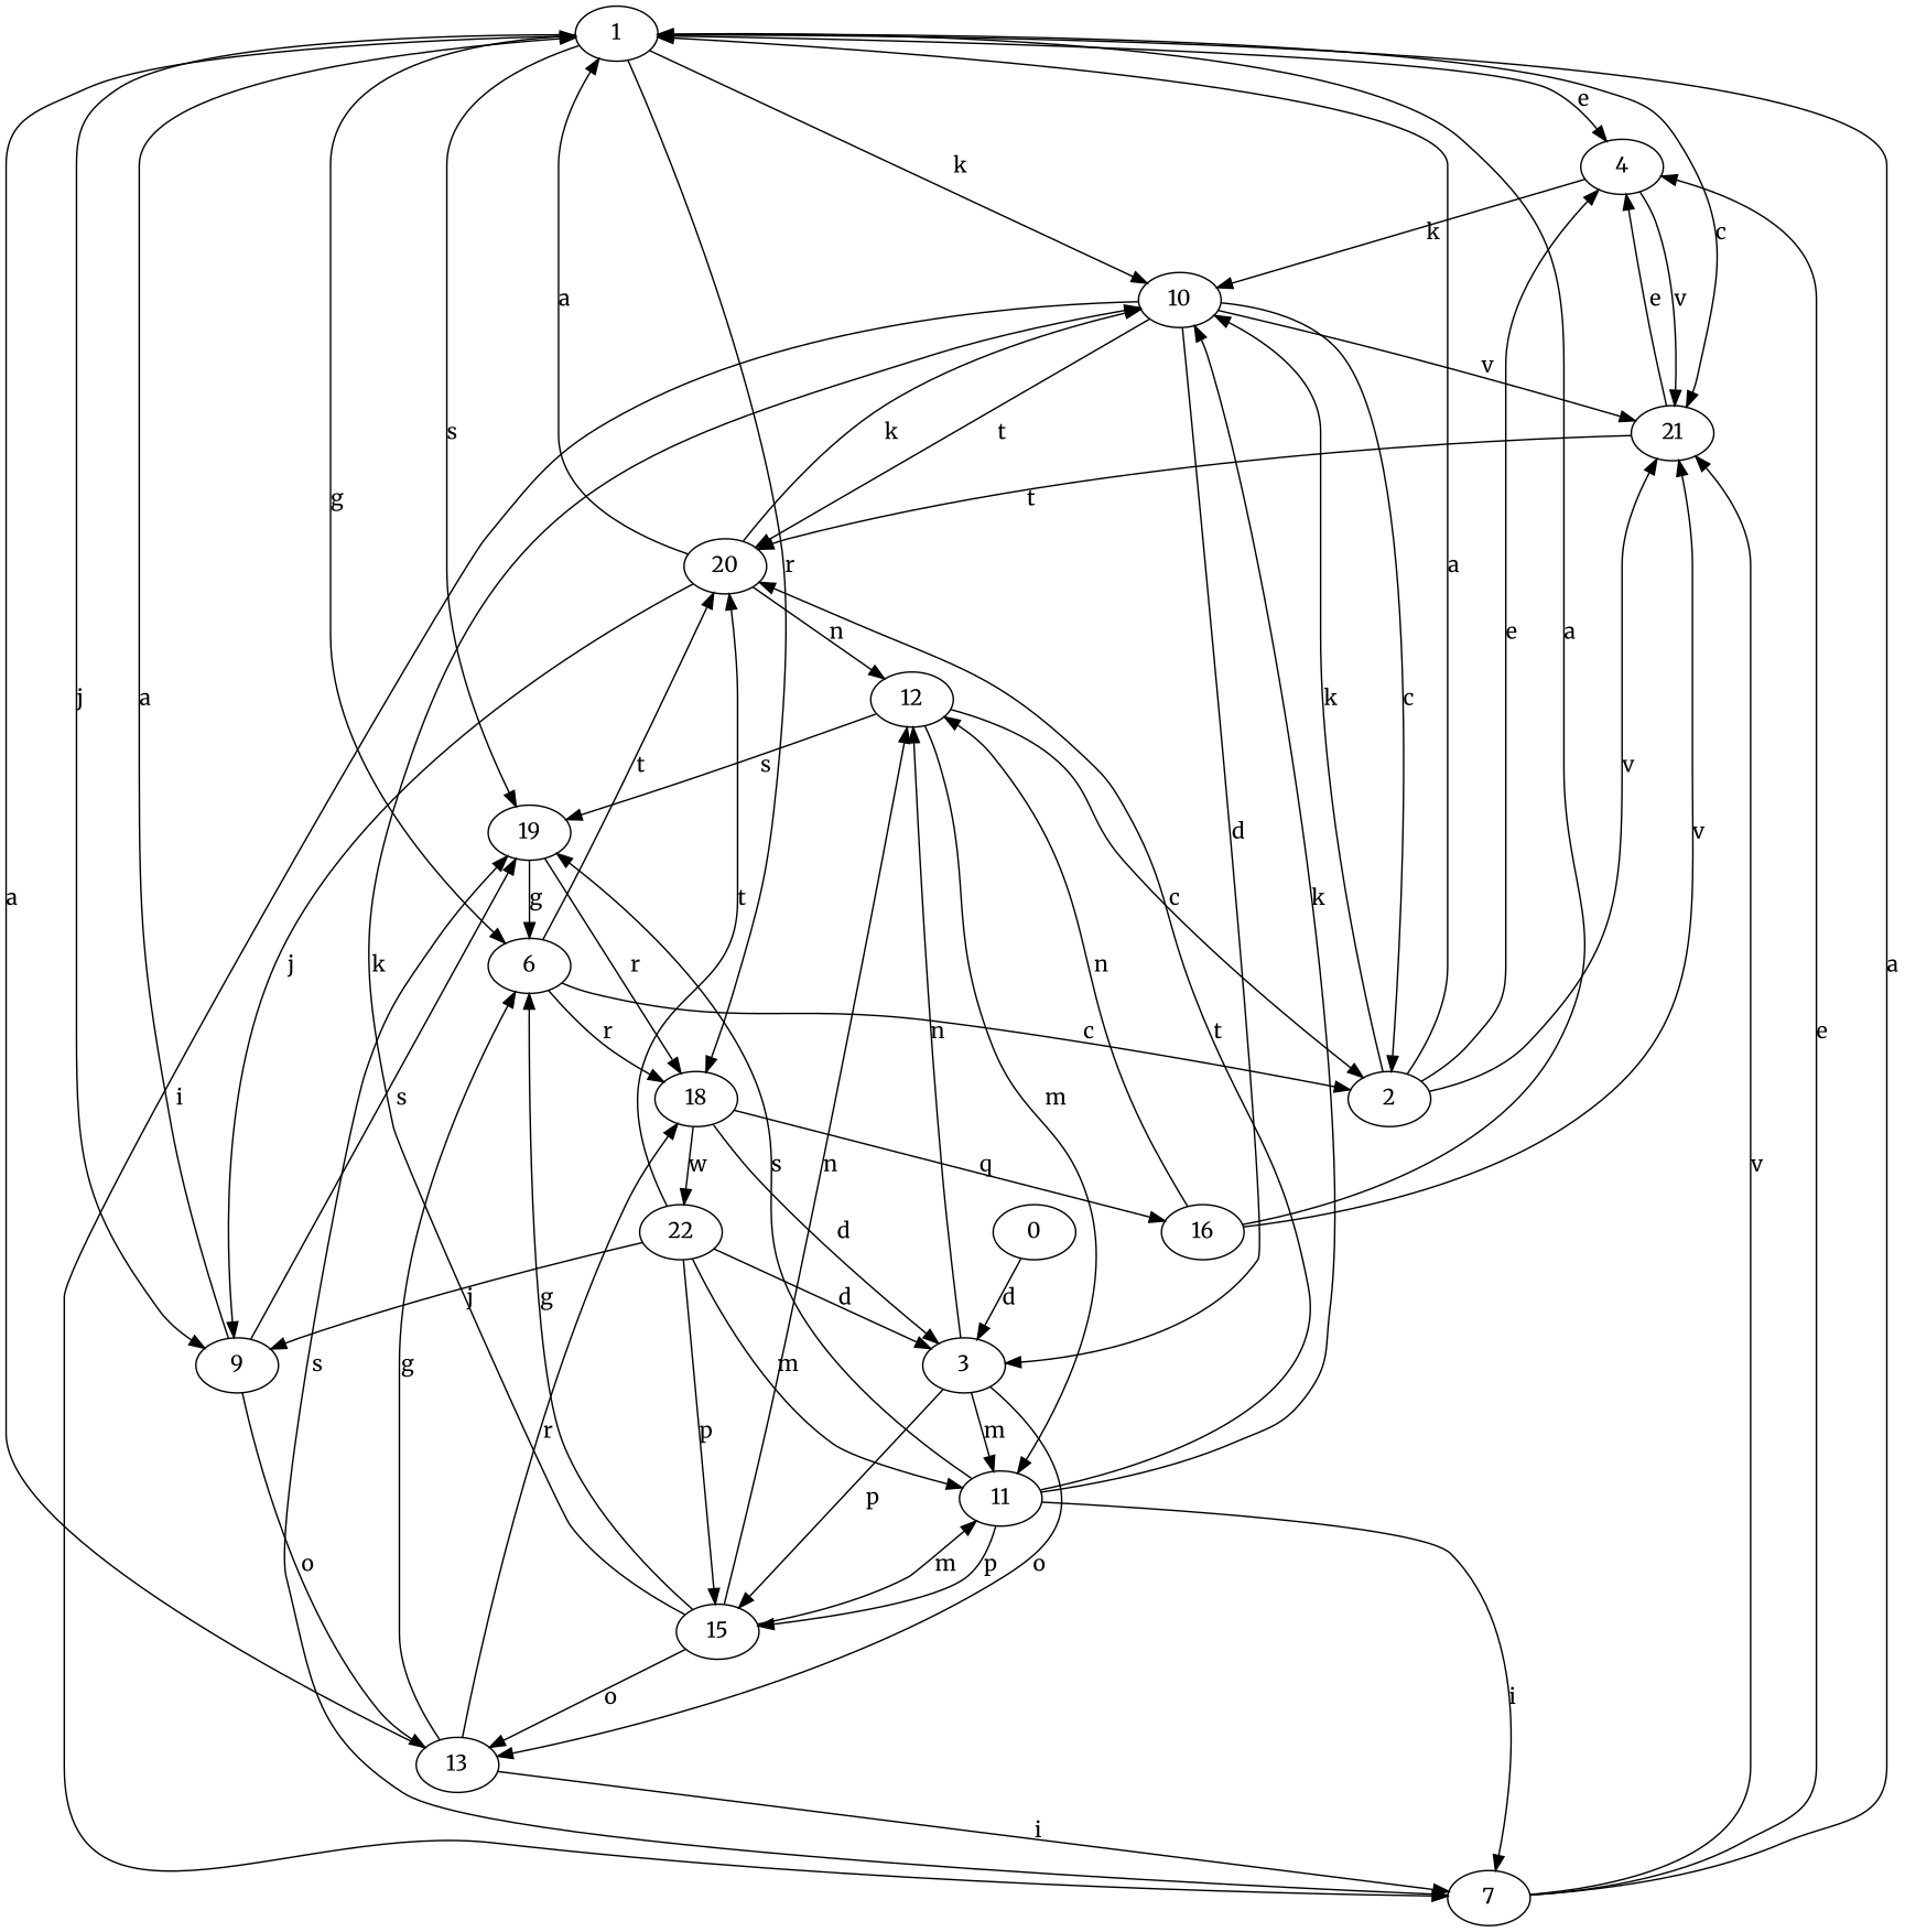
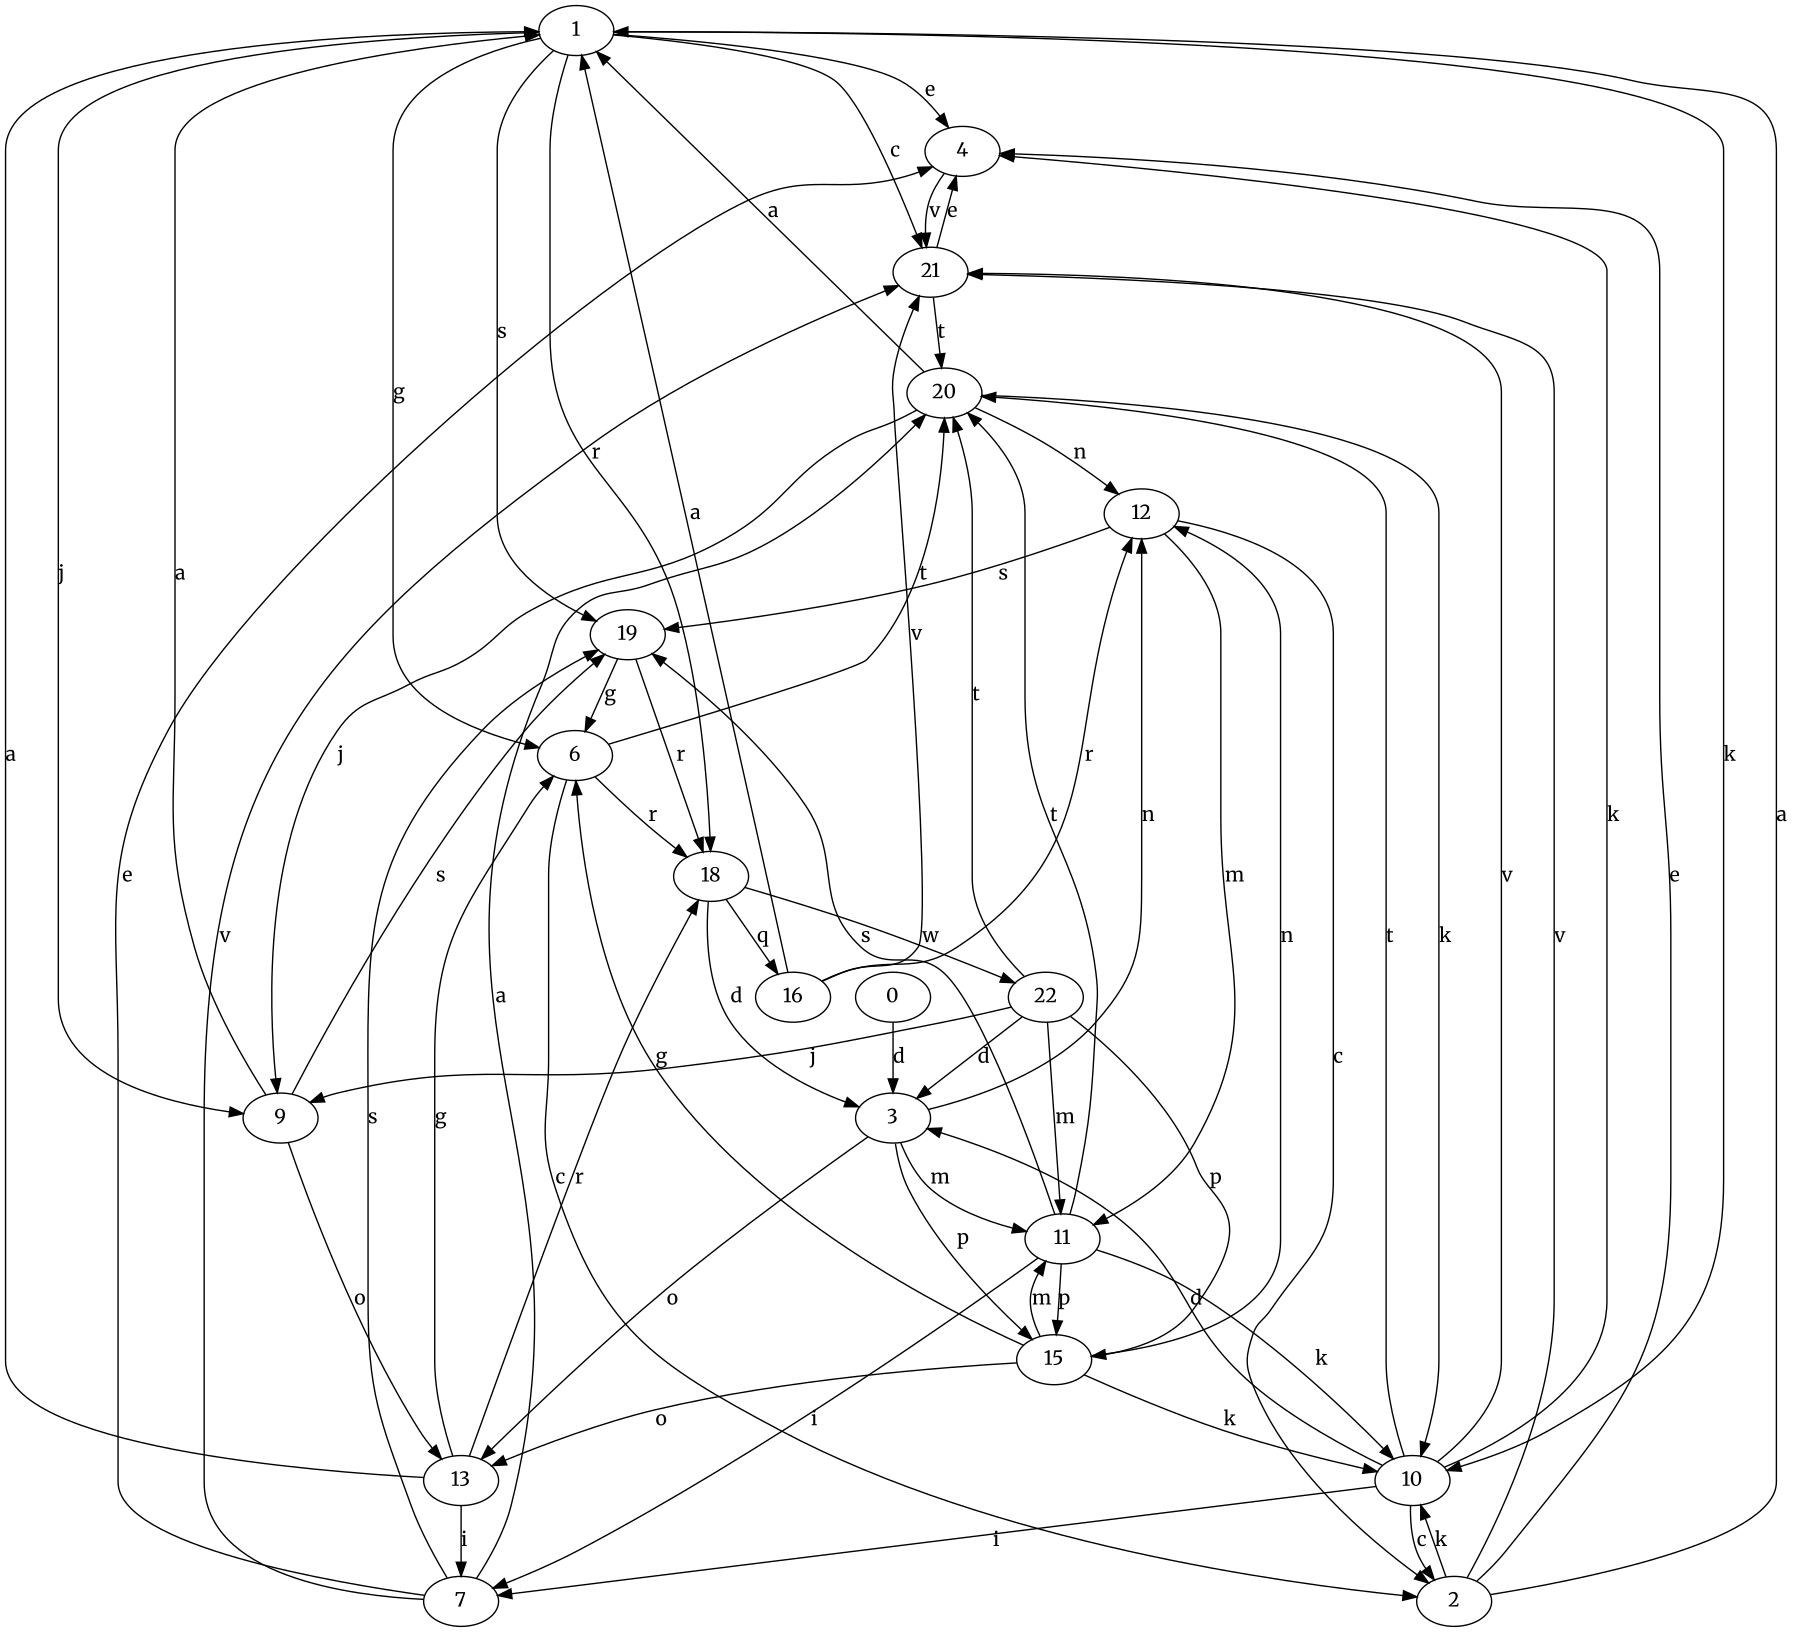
  strict digraph {
    fontname=Merriweather
    node [fontname=Merriweather]
    edge [fontname=Merriweather]
    1
    4
    6
    9
    10
    18
    19
    21
    2
    20
    13
    3
    7
    22
    16
    11
    12
    15
    0
    1 -> 4 [label=e]
    1 -> 6 [label=g]
    1 -> 9 [label=j]
    1 -> 10 [label=k]
    1 -> 18 [label=r]
    1 -> 19 [label=s]
    1 -> 21 [label=c]
-   4 -> 10 [label=k]
+   10 -> 4 [label=k]
    4 -> 21 [label=v]
    6 -> 18 [label=r]
    6 -> 2 [label=c]
    6 -> 20 [label=t]
    9 -> 1 [label=a]
    9 -> 19 [label=s]
    9 -> 13 [label=o]
    10 -> 21 [label=v]
    10 -> 2 [label=c]
    10 -> 20 [label=t]
    10 -> 3 [label=d]
    10 -> 7 [label=i]
    18 -> 3 [label=d]
    18 -> 22 [label=w]
    18 -> 16 [label=q]
    19 -> 6 [label=g]
    19 -> 18 [label=r]
    21 -> 4 [label=e]
    21 -> 20 [label=t]
    2 -> 1 [label=a]
    2 -> 4 [label=e]
    2 -> 10 [label=k]
    2 -> 21 [label=v]
    20 -> 1 [label=a]
    20 -> 9 [label=j]
    20 -> 10 [label=k]
    20 -> 12 [label=n]
    13 -> 1 [label=a]
    13 -> 6 [label=g]
    13 -> 18 [label=r]
    13 -> 7 [label=i]
    3 -> 13 [label=o]
    3 -> 11 [label=m]
    3 -> 12 [label=n]
    3 -> 15 [label=p]
-   7 -> 1 [label=a]
+   7 -> 20 [label=a]
    7 -> 4 [label=e]
    7 -> 19 [label=s]
    7 -> 21 [label=v]
    22 -> 9 [label=j]
    22 -> 20 [label=t]
    22 -> 3 [label=d]
    22 -> 11 [label=m]
    22 -> 15 [label=p]
    16 -> 1 [label=a]
    16 -> 21 [label=v]
-   16 -> 12 [label=n]
+   16 -> 12 [label=r]
    11 -> 10 [label=k]
    11 -> 19 [label=s]
    11 -> 20 [label=t]
    11 -> 7 [label=i]
    11 -> 15 [label=p]
    12 -> 19 [label=s]
    12 -> 2 [label=c]
    12 -> 11 [label=m]
    15 -> 6 [label=g]
    15 -> 10 [label=k]
    15 -> 13 [label=o]
    15 -> 11 [label=m]
    15 -> 12 [label=n]
    0 -> 3 [label=d]
  }
